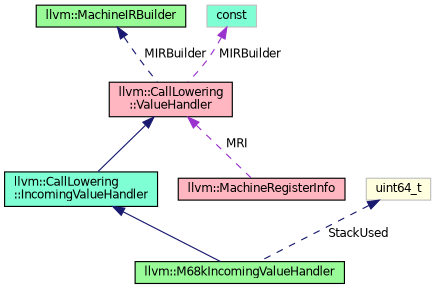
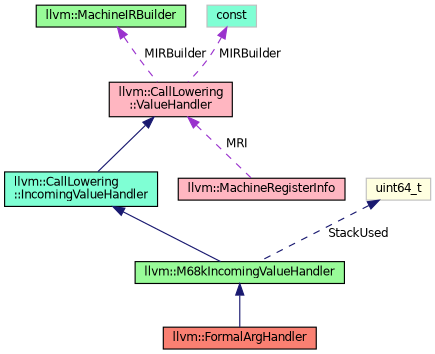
  digraph {
    node [color=black fillcolor=palegreen fontname=Helvetica fontsize=10 shape=record style=filled]
    edge [color=midnightblue dir=back fontname=Helvetica fontsize=10 labelfontname=Helvetica labelfontsize=10 style=dashed]
+   n1 [fillcolor=salmon fontcolor=black height=0.2 label="llvm::FormalArgHandler" width=0.4]
    n2 [height=0.2 label="llvm::M68kIncomingValueHandler" width=0.4]
    n3 [fillcolor=aquamarine height=0.2 label="llvm::CallLowering\l::IncomingValueHandler" width=0.4]
    n4 [fillcolor=lightpink height=0.2 label="llvm::CallLowering\l::ValueHandler" width=0.4]
    n5 [fillcolor=lightpink height=0.2 label="llvm::MachineRegisterInfo" width=0.4]
    n6 [height=0.2 label="llvm::MachineIRBuilder" width=0.4]
    n7 [color=grey75 fillcolor=aquamarine height=0.2 label=const width=0.4]
    n8 [color=grey75 fillcolor=lightyellow height=0.2 label=uint64_t width=0.4]
+   n2 -> n1 [style=solid]
    n3 -> n2 [style=solid]
    n4 -> n3 [style=solid]
    n4 -> n5 [color=darkorchid3 label=" MRI"]
-   n6 -> n4 [label=" MIRBuilder"]
+   n6 -> n4 [color=darkorchid3 label=" MIRBuilder"]
    n7 -> n4 [color=darkorchid3 label=" MIRBuilder"]
    n8 -> n2 [label=" StackUsed"]
  }
